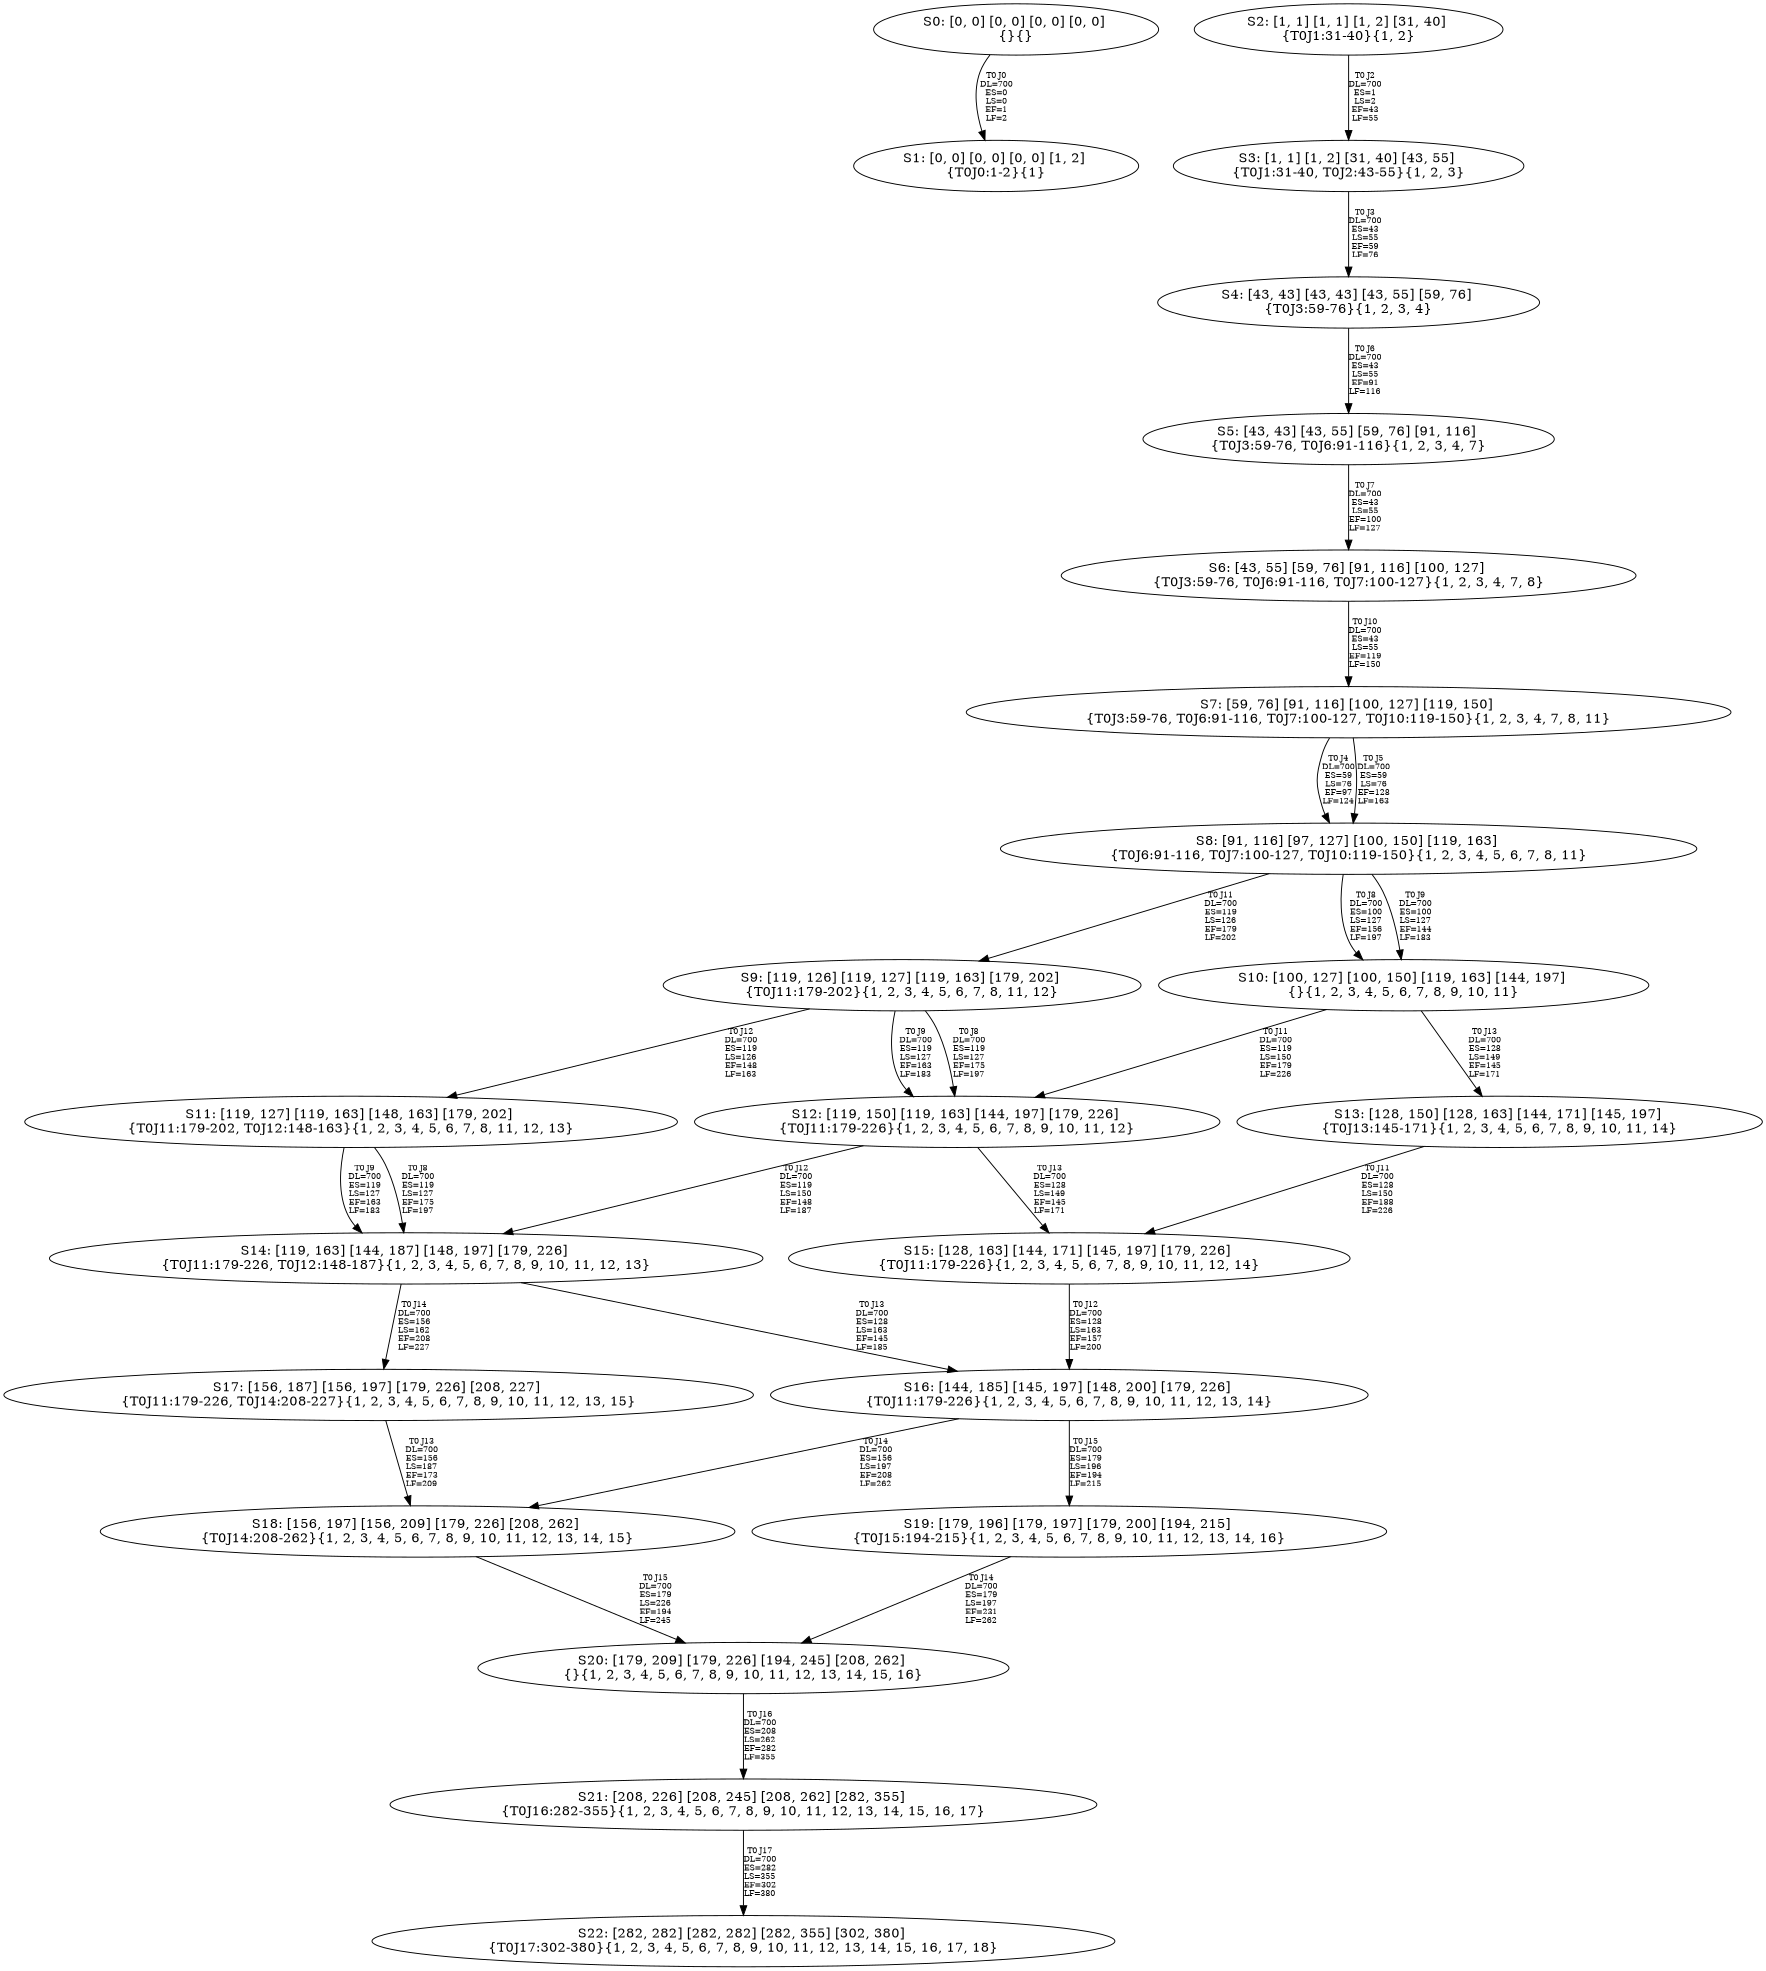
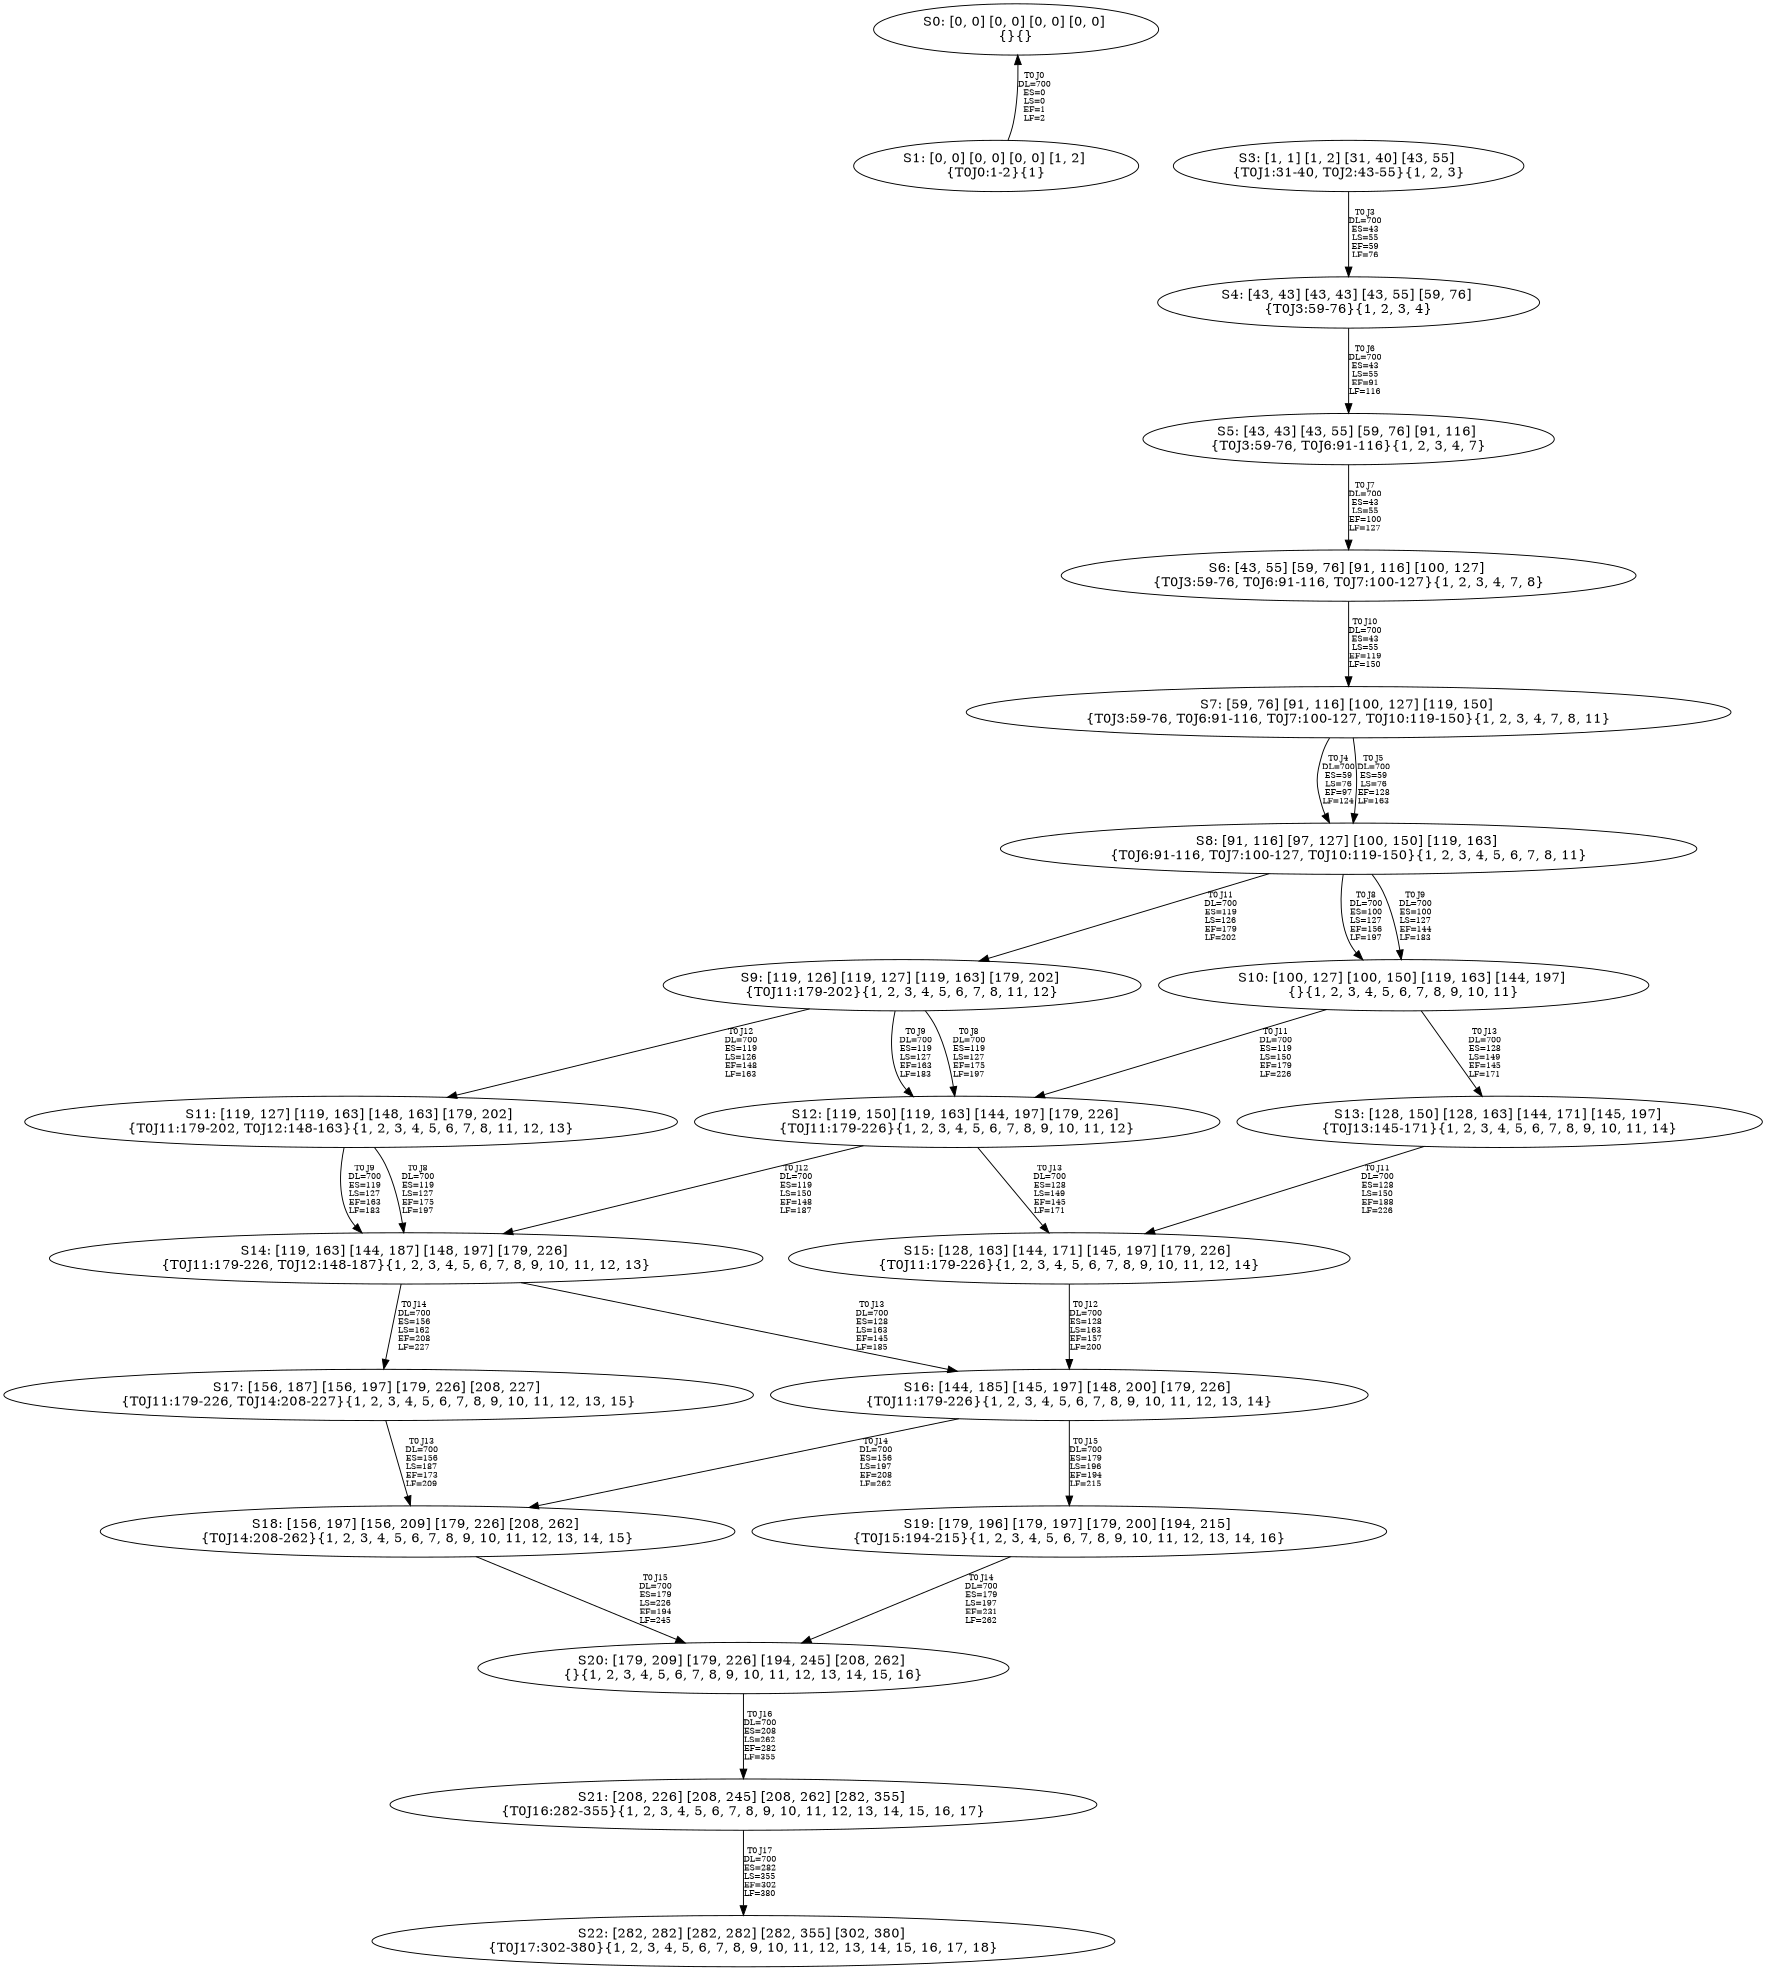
  digraph {
    edge [fontsize=8]
    n1 [label="S0: [0, 0] [0, 0] [0, 0] [0, 0] \n{}{}"]
    n2 [label="S1: [0, 0] [0, 0] [0, 0] [1, 2] \n{T0J0:1-2}{1}"]
-   n3 [label="S2: [1, 1] [1, 1] [1, 2] [31, 40] \n{T0J1:31-40}{1, 2}"]
    n4 [label="S3: [1, 1] [1, 2] [31, 40] [43, 55] \n{T0J1:31-40, T0J2:43-55}{1, 2, 3}"]
    n5 [label="S4: [43, 43] [43, 43] [43, 55] [59, 76] \n{T0J3:59-76}{1, 2, 3, 4}"]
    n6 [label="S5: [43, 43] [43, 55] [59, 76] [91, 116] \n{T0J3:59-76, T0J6:91-116}{1, 2, 3, 4, 7}"]
    n7 [label="S6: [43, 55] [59, 76] [91, 116] [100, 127] \n{T0J3:59-76, T0J6:91-116, T0J7:100-127}{1, 2, 3, 4, 7, 8}"]
    n8 [label="S7: [59, 76] [91, 116] [100, 127] [119, 150] \n{T0J3:59-76, T0J6:91-116, T0J7:100-127, T0J10:119-150}{1, 2, 3, 4, 7, 8, 11}"]
    n9 [label="S8: [91, 116] [97, 127] [100, 150] [119, 163] \n{T0J6:91-116, T0J7:100-127, T0J10:119-150}{1, 2, 3, 4, 5, 6, 7, 8, 11}"]
    n10 [label="S9: [119, 126] [119, 127] [119, 163] [179, 202] \n{T0J11:179-202}{1, 2, 3, 4, 5, 6, 7, 8, 11, 12}"]
    n11 [label="S10: [100, 127] [100, 150] [119, 163] [144, 197] \n{}{1, 2, 3, 4, 5, 6, 7, 8, 9, 10, 11}"]
    n12 [label="S11: [119, 127] [119, 163] [148, 163] [179, 202] \n{T0J11:179-202, T0J12:148-163}{1, 2, 3, 4, 5, 6, 7, 8, 11, 12, 13}"]
    n13 [label="S12: [119, 150] [119, 163] [144, 197] [179, 226] \n{T0J11:179-226}{1, 2, 3, 4, 5, 6, 7, 8, 9, 10, 11, 12}"]
    n14 [label="S13: [128, 150] [128, 163] [144, 171] [145, 197] \n{T0J13:145-171}{1, 2, 3, 4, 5, 6, 7, 8, 9, 10, 11, 14}"]
    n15 [label="S14: [119, 163] [144, 187] [148, 197] [179, 226] \n{T0J11:179-226, T0J12:148-187}{1, 2, 3, 4, 5, 6, 7, 8, 9, 10, 11, 12, 13}"]
    n16 [label="S15: [128, 163] [144, 171] [145, 197] [179, 226] \n{T0J11:179-226}{1, 2, 3, 4, 5, 6, 7, 8, 9, 10, 11, 12, 14}"]
    n17 [label="S16: [144, 185] [145, 197] [148, 200] [179, 226] \n{T0J11:179-226}{1, 2, 3, 4, 5, 6, 7, 8, 9, 10, 11, 12, 13, 14}"]
    n18 [label="S17: [156, 187] [156, 197] [179, 226] [208, 227] \n{T0J11:179-226, T0J14:208-227}{1, 2, 3, 4, 5, 6, 7, 8, 9, 10, 11, 12, 13, 15}"]
    n19 [label="S18: [156, 197] [156, 209] [179, 226] [208, 262] \n{T0J14:208-262}{1, 2, 3, 4, 5, 6, 7, 8, 9, 10, 11, 12, 13, 14, 15}"]
    n20 [label="S19: [179, 196] [179, 197] [179, 200] [194, 215] \n{T0J15:194-215}{1, 2, 3, 4, 5, 6, 7, 8, 9, 10, 11, 12, 13, 14, 16}"]
    n21 [label="S20: [179, 209] [179, 226] [194, 245] [208, 262] \n{}{1, 2, 3, 4, 5, 6, 7, 8, 9, 10, 11, 12, 13, 14, 15, 16}"]
    n22 [label="S21: [208, 226] [208, 245] [208, 262] [282, 355] \n{T0J16:282-355}{1, 2, 3, 4, 5, 6, 7, 8, 9, 10, 11, 12, 13, 14, 15, 16, 17}"]
    n23 [label="S22: [282, 282] [282, 282] [282, 355] [302, 380] \n{T0J17:302-380}{1, 2, 3, 4, 5, 6, 7, 8, 9, 10, 11, 12, 13, 14, 15, 16, 17, 18}"]
-   n1 -> n2 [label="T0 J0\nDL=700\nES=0\nLS=0\nEF=1\nLF=2"]
-   n3 -> n4 [label="T0 J2\nDL=700\nES=1\nLS=2\nEF=43\nLF=55"]
+   n2 -> n1 [label="T0 J0\nDL=700\nES=0\nLS=0\nEF=1\nLF=2"]
    n4 -> n5 [label="T0 J3\nDL=700\nES=43\nLS=55\nEF=59\nLF=76"]
    n5 -> n6 [label="T0 J6\nDL=700\nES=43\nLS=55\nEF=91\nLF=116"]
    n6 -> n7 [label="T0 J7\nDL=700\nES=43\nLS=55\nEF=100\nLF=127"]
    n7 -> n8 [label="T0 J10\nDL=700\nES=43\nLS=55\nEF=119\nLF=150"]
    n8 -> n9 [label="T0 J4\nDL=700\nES=59\nLS=76\nEF=97\nLF=124"]
    n8 -> n9 [label="T0 J5\nDL=700\nES=59\nLS=76\nEF=128\nLF=163"]
    n9 -> n10 [label="T0 J11\nDL=700\nES=119\nLS=126\nEF=179\nLF=202"]
    n9 -> n11 [label="T0 J8\nDL=700\nES=100\nLS=127\nEF=156\nLF=197"]
    n9 -> n11 [label="T0 J9\nDL=700\nES=100\nLS=127\nEF=144\nLF=183"]
    n10 -> n12 [label="T0 J12\nDL=700\nES=119\nLS=126\nEF=148\nLF=163"]
    n10 -> n13 [label="T0 J8\nDL=700\nES=119\nLS=127\nEF=175\nLF=197"]
    n10 -> n13 [label="T0 J9\nDL=700\nES=119\nLS=127\nEF=163\nLF=183"]
    n11 -> n13 [label="T0 J11\nDL=700\nES=119\nLS=150\nEF=179\nLF=226"]
    n11 -> n14 [label="T0 J13\nDL=700\nES=128\nLS=149\nEF=145\nLF=171"]
    n12 -> n15 [label="T0 J8\nDL=700\nES=119\nLS=127\nEF=175\nLF=197"]
    n12 -> n15 [label="T0 J9\nDL=700\nES=119\nLS=127\nEF=163\nLF=183"]
    n13 -> n15 [label="T0 J12\nDL=700\nES=119\nLS=150\nEF=148\nLF=187"]
    n13 -> n16 [label="T0 J13\nDL=700\nES=128\nLS=149\nEF=145\nLF=171"]
    n14 -> n16 [label="T0 J11\nDL=700\nES=128\nLS=150\nEF=188\nLF=226"]
    n15 -> n17 [label="T0 J13\nDL=700\nES=128\nLS=163\nEF=145\nLF=185"]
    n15 -> n18 [label="T0 J14\nDL=700\nES=156\nLS=162\nEF=208\nLF=227"]
    n16 -> n17 [label="T0 J12\nDL=700\nES=128\nLS=163\nEF=157\nLF=200"]
    n17 -> n19 [label="T0 J14\nDL=700\nES=156\nLS=197\nEF=208\nLF=262"]
    n17 -> n20 [label="T0 J15\nDL=700\nES=179\nLS=196\nEF=194\nLF=215"]
    n18 -> n19 [label="T0 J13\nDL=700\nES=156\nLS=187\nEF=173\nLF=209"]
    n19 -> n21 [label="T0 J15\nDL=700\nES=179\nLS=226\nEF=194\nLF=245"]
    n20 -> n21 [label="T0 J14\nDL=700\nES=179\nLS=197\nEF=231\nLF=262"]
    n21 -> n22 [label="T0 J16\nDL=700\nES=208\nLS=262\nEF=282\nLF=355"]
    n22 -> n23 [label="T0 J17\nDL=700\nES=282\nLS=355\nEF=302\nLF=380"]
  }
